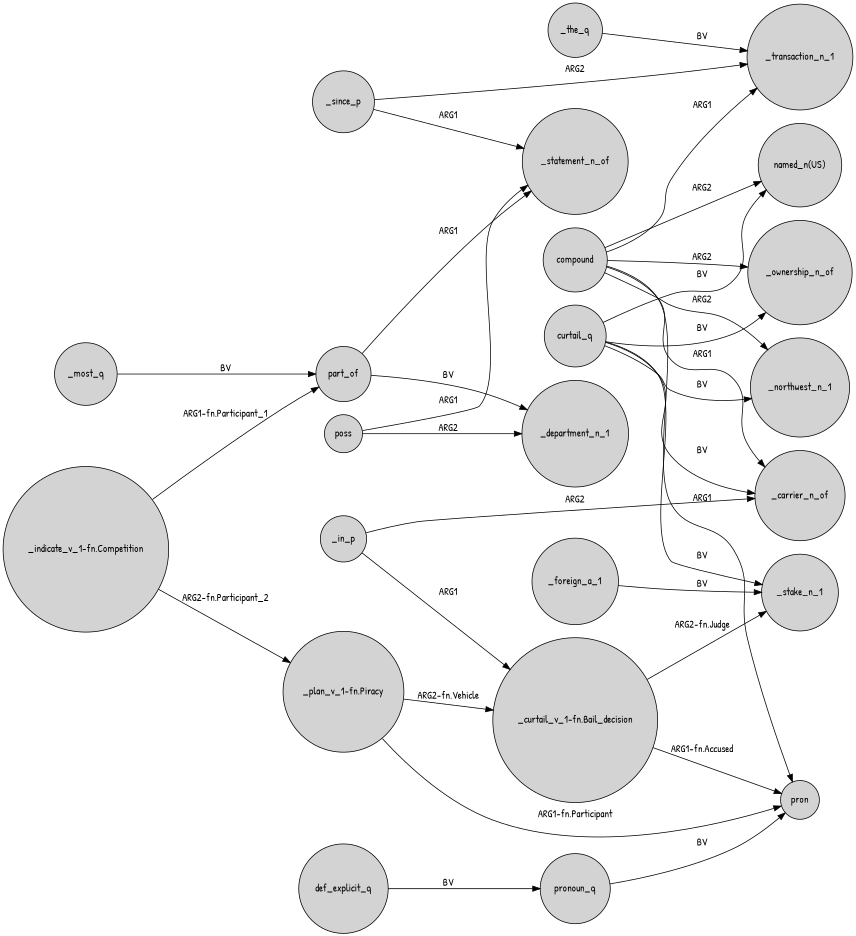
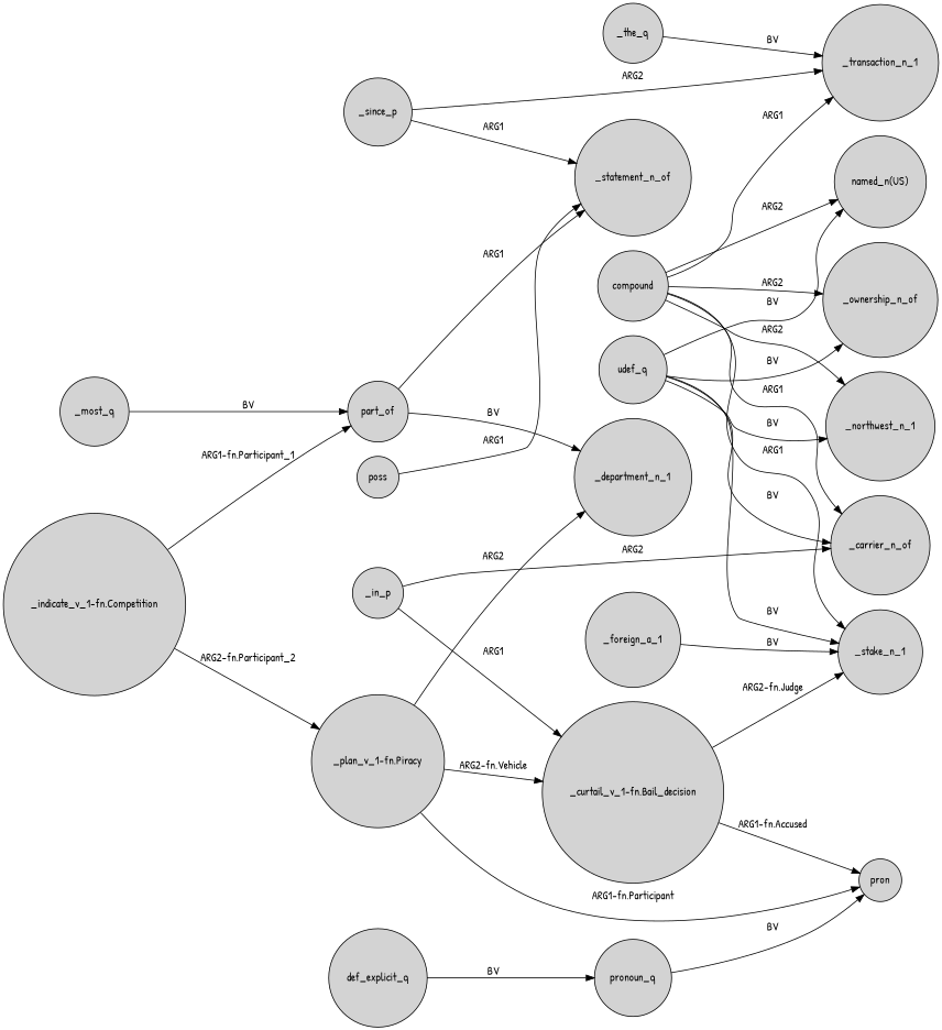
  digraph {
    fontname="Patrick Hand"
    rankdir=LR
    node [fontname="Patrick Hand" shape=circle style=filled]
    edge [fontname="Patrick Hand"]
    _since_p
    _transaction_n_1
    _statement_n_of
    "_plan_v_1-fn.Piracy"
    "_curtail_v_1-fn.Bail_decision"
    pron
    _stake_n_1
    poss
    _department_n_1
    "_indicate_v_1-fn.Competition"
    part_of
    _in_p
    _carrier_n_of
-   udef_q [label=curtail_q]
+   udef_q
    _ownership_n_of
    _northwest_n_1
    "named_n(US)"
    pronoun_q
    _the_q
    _most_q
    compound
    def_explicit_q
    _foreign_a_1
    _since_p -> _transaction_n_1 [label=ARG2]
    _since_p -> _statement_n_of [label=ARG1]
    "_plan_v_1-fn.Piracy" -> "_curtail_v_1-fn.Bail_decision" [label="ARG2-fn.Vehicle"]
    "_plan_v_1-fn.Piracy" -> pron [label="ARG1-fn.Participant"]
    "_curtail_v_1-fn.Bail_decision" -> pron [label="ARG1-fn.Accused"]
    "_curtail_v_1-fn.Bail_decision" -> _stake_n_1 [label="ARG2-fn.Judge"]
    poss -> _statement_n_of [label=ARG1]
-   poss -> _department_n_1 [label=ARG2]
+   "_plan_v_1-fn.Piracy" -> _department_n_1 [label=ARG2]
    "_indicate_v_1-fn.Competition" -> "_plan_v_1-fn.Piracy" [label="ARG2-fn.Participant_2"]
    "_indicate_v_1-fn.Competition" -> part_of [label="ARG1-fn.Participant_1"]
    part_of -> _statement_n_of [label=ARG1]
    part_of -> _department_n_1 [label=BV]
    _in_p -> "_curtail_v_1-fn.Bail_decision" [label=ARG1]
    _in_p -> _carrier_n_of [label=ARG2]
    udef_q -> _stake_n_1 [label=BV]
    udef_q -> _carrier_n_of [label=BV]
    udef_q -> _ownership_n_of [label=BV]
    udef_q -> _northwest_n_1 [label=BV]
    udef_q -> "named_n(US)" [label=BV]
    pronoun_q -> pron [label=BV]
    _the_q -> _transaction_n_1 [label=BV]
    _most_q -> part_of [label=BV]
    compound -> _transaction_n_1 [label=ARG1]
-   compound -> pron [label=ARG1]
+   compound -> _stake_n_1 [label=ARG1]
    compound -> _carrier_n_of [label=ARG1]
    compound -> _ownership_n_of [label=ARG2]
    compound -> _northwest_n_1 [label=ARG2]
    compound -> "named_n(US)" [label=ARG2]
    def_explicit_q -> pronoun_q [label=BV]
    _foreign_a_1 -> _stake_n_1 [label=BV]
  }
